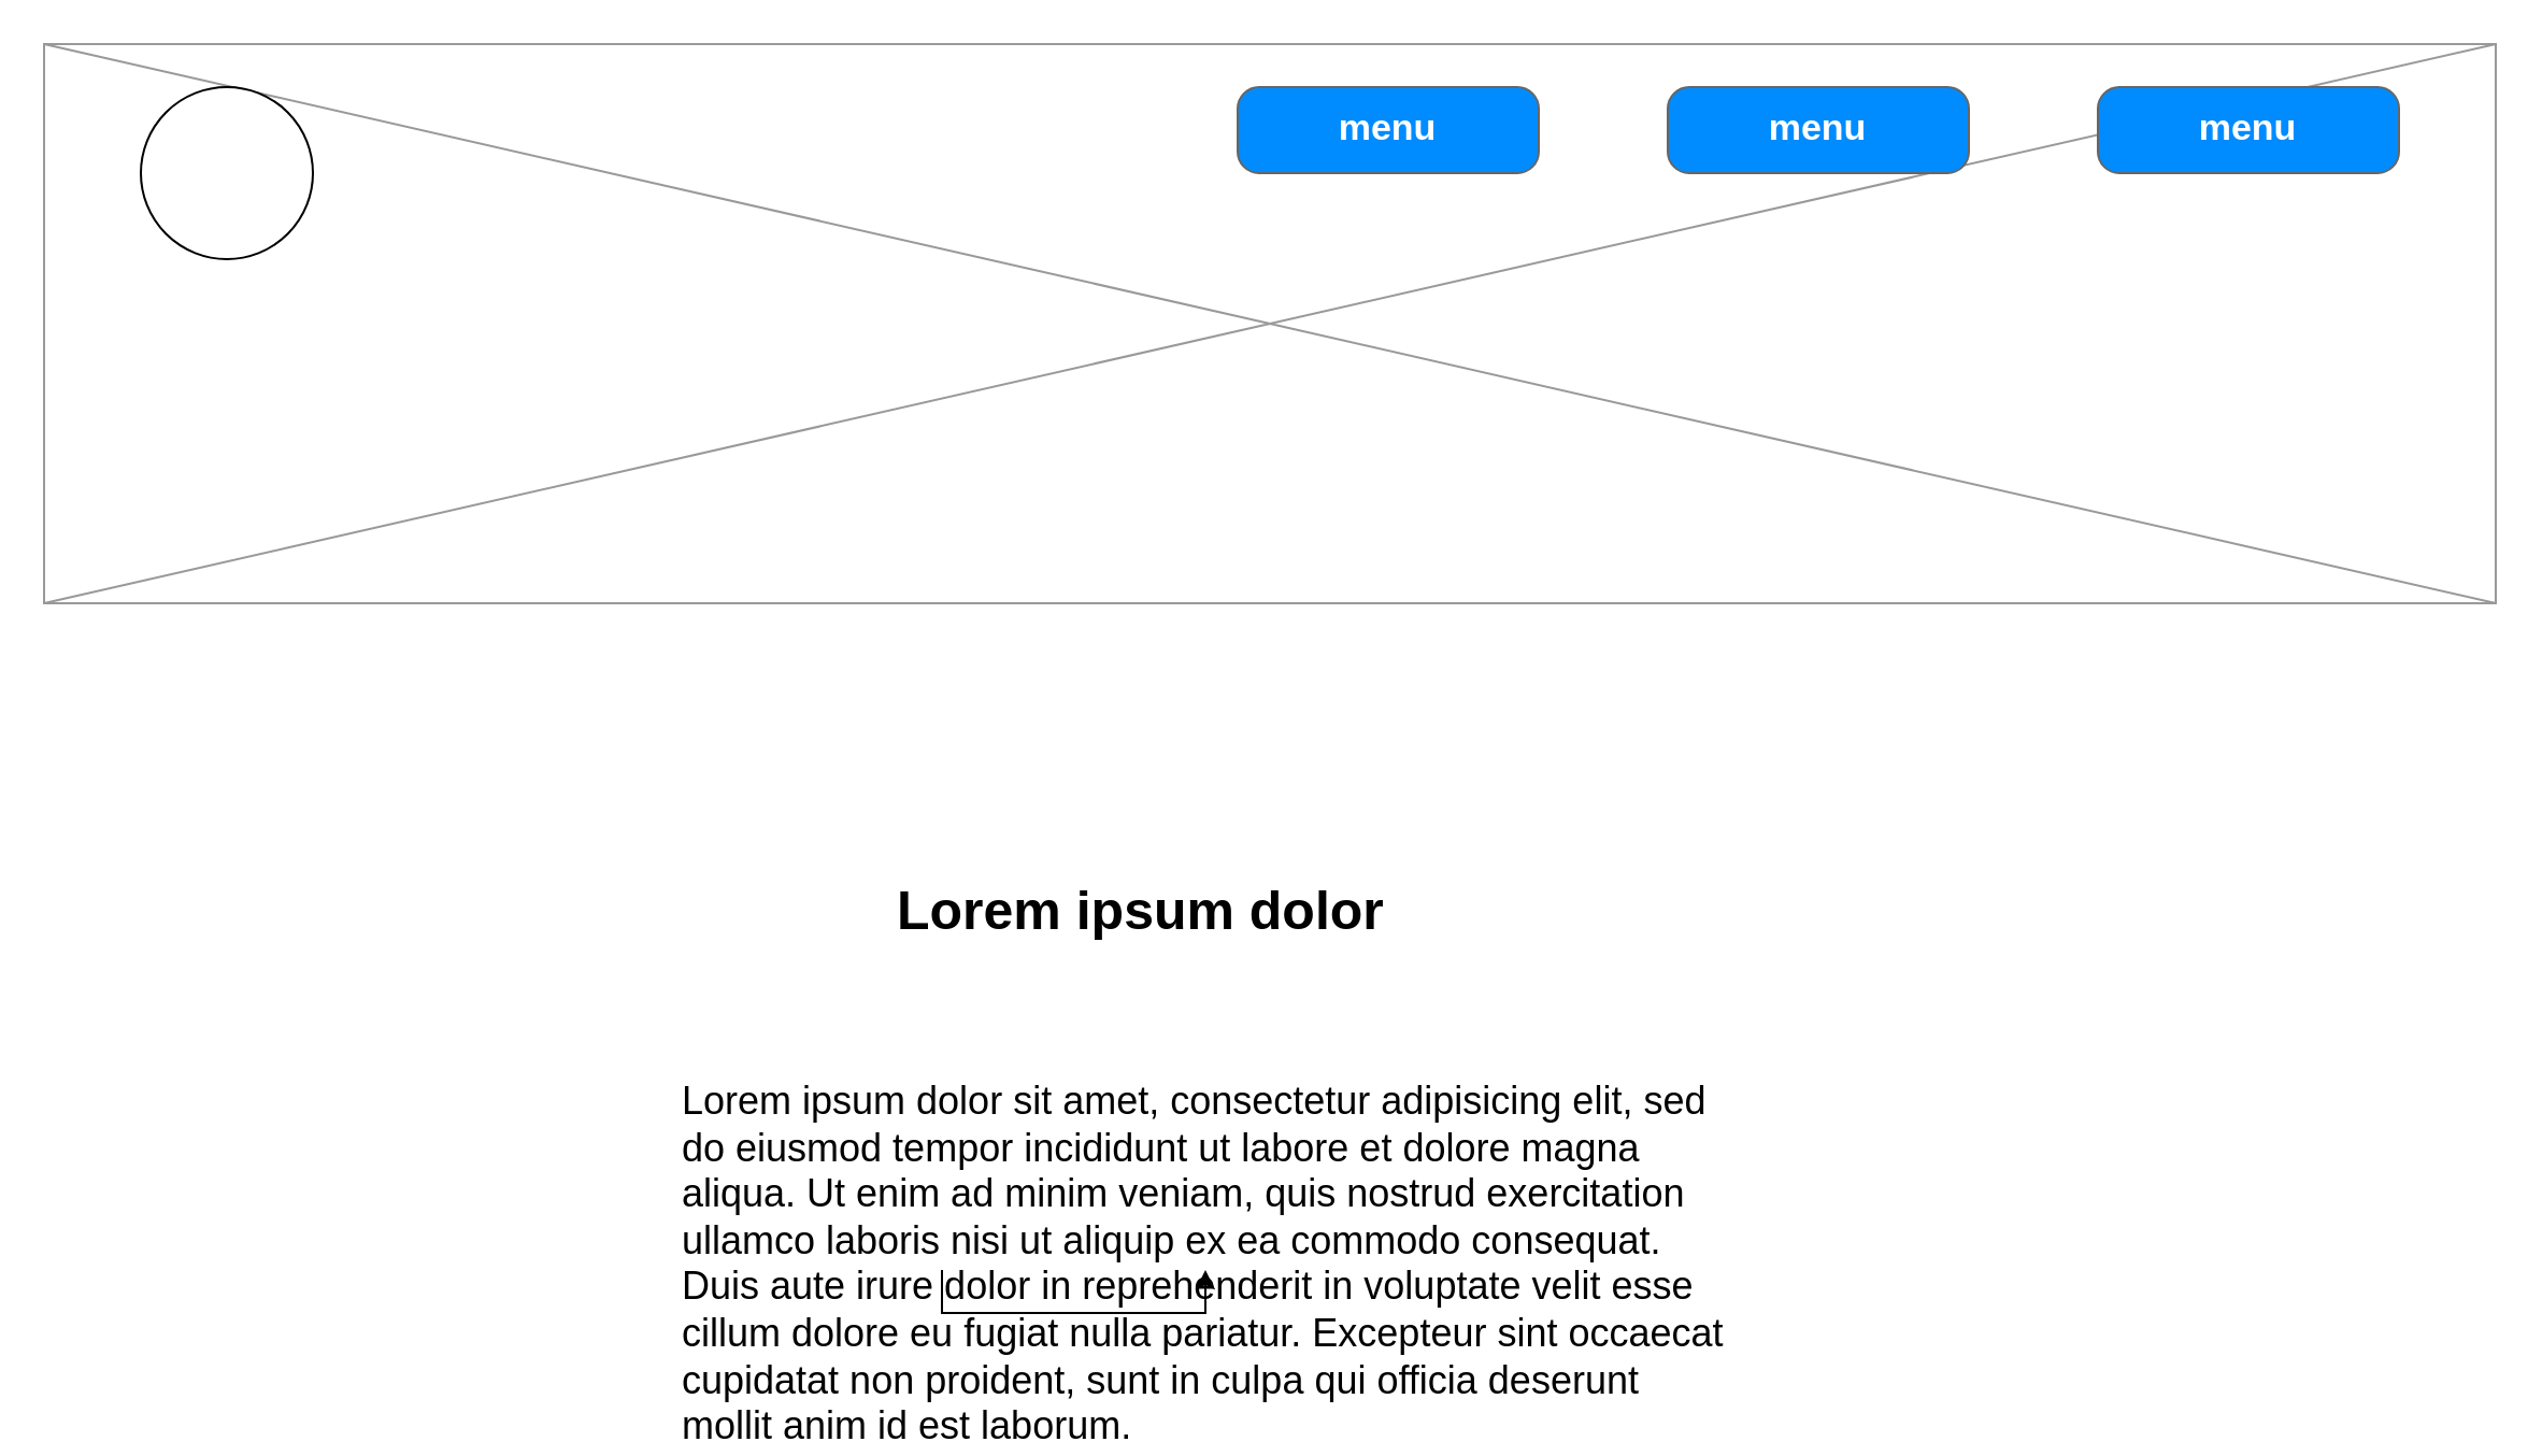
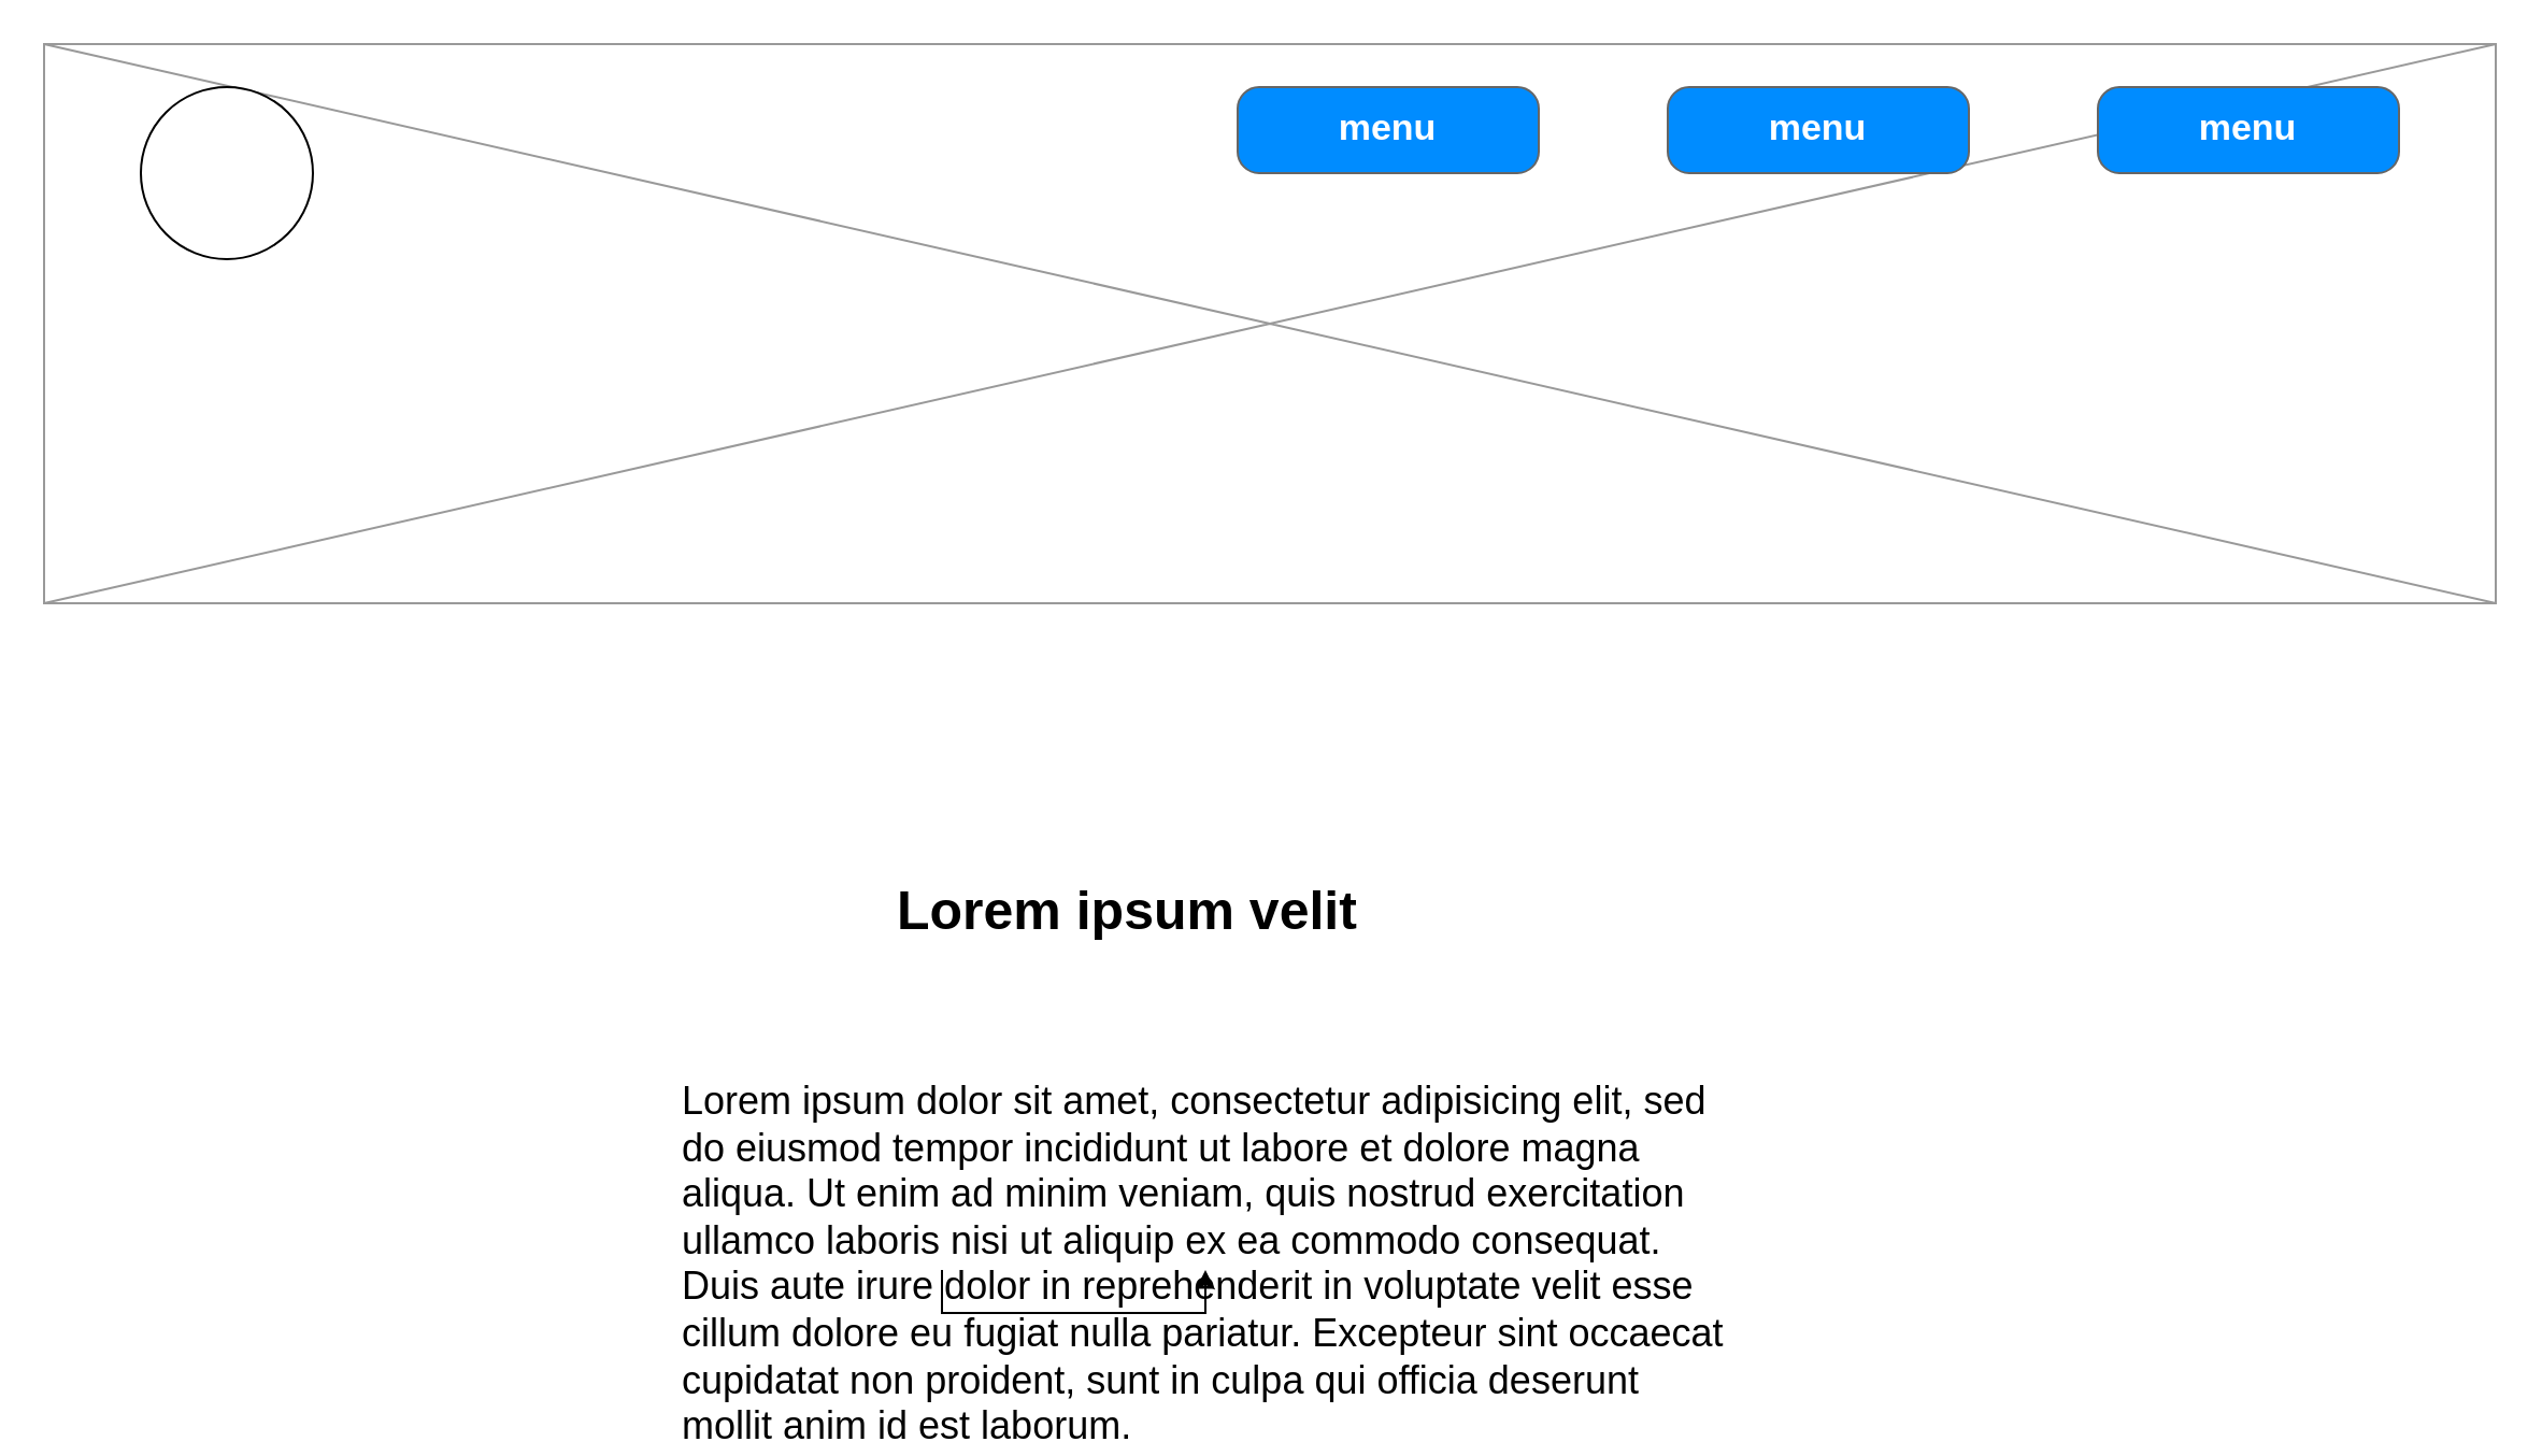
  <mxCell id="0" />
  <mxCell id="1" parent="0" />
  <mxCell id="2" value="" style="verticalLabelPosition=bottom;shadow=0;dashed=0;align=center;html=1;verticalAlign=top;strokeWidth=1;shape=mxgraph.mockup.graphics.simpleIcon;strokeColor=#999999;direction=west;" parent="1" vertex="1"><mxGeometry x="20" y="20" width="1140" height="260" as="geometry" /></mxCell>
  <mxCell id="3" value="Lorem ipsum dolor sit amet, consectetur adipisicing elit, sed do eiusmod tempor incididunt ut labore et dolore magna aliqua. Ut enim ad minim veniam, quis nostrud exercitation ullamco laboris nisi ut aliquip ex ea commodo consequat. Duis aute irure dolor in reprehenderit in voluptate velit esse cillum dolore eu fugiat nulla pariatur. Excepteur sint occaecat cupidatat non proident, sunt in culpa qui officia deserunt mollit anim id est laborum." style="text;spacingTop=-5;whiteSpace=wrap;html=1;align=left;fontSize=18;fontFamily=Helvetica;fillColor=none;strokeColor=none;" parent="1" vertex="1"><mxGeometry x="315" y="500" width="490" height="90" as="geometry" /></mxCell>
- <mxCell id="4" value="Lorem ipsum dolor&amp;nbsp;" style="text;spacingTop=-5;whiteSpace=wrap;html=1;align=left;fontSize=25;fontFamily=Helvetica;fillColor=none;strokeColor=none;fontStyle=1;verticalAlign=middle;" parent="1" vertex="1"><mxGeometry x="415" y="399" width="240" height="50" as="geometry" /></mxCell>
+ <mxCell id="4" value="Lorem ipsum velit&amp;nbsp;" style="text;spacingTop=-5;whiteSpace=wrap;html=1;align=left;fontSize=25;fontFamily=Helvetica;fillColor=none;strokeColor=none;fontStyle=1;verticalAlign=middle;" parent="1" vertex="1"><mxGeometry x="415" y="399" width="240" height="50" as="geometry" /></mxCell>
  <mxCell id="5" value="menu" style="strokeWidth=1;shadow=0;dashed=0;align=center;html=1;shape=mxgraph.mockup.buttons.button;strokeColor=#666666;fontColor=#ffffff;mainText=;buttonStyle=round;fontSize=17;fontStyle=1;fillColor=#008cff;whiteSpace=wrap;" parent="1" vertex="1"><mxGeometry x="975" y="40" width="140" height="40" as="geometry" /></mxCell>
  <mxCell id="6" value="" style="ellipse;whiteSpace=wrap;html=1;aspect=fixed;" vertex="1" parent="1"><mxGeometry x="65" y="40" width="80" height="80" as="geometry" /></mxCell>
  <mxCell id="7" value="" style="rounded=0;whiteSpace=wrap;html=1;" vertex="1" parent="1"><mxGeometry x="605" y="40" width="80" height="30" as="geometry" /></mxCell>
  <mxCell id="8" value="" style="rounded=0;whiteSpace=wrap;html=1;" vertex="1" parent="1"><mxGeometry x="815" y="40" width="80" height="30" as="geometry" /></mxCell>
  <mxCell id="9" style="edgeStyle=orthogonalEdgeStyle;rounded=0;orthogonalLoop=1;jettySize=auto;html=1;exitX=0.25;exitY=1;exitDx=0;exitDy=0;" edge="1" parent="1" source="3" target="3"><mxGeometry relative="1" as="geometry" /></mxCell>
  <mxCell id="10" value="menu" style="strokeWidth=1;shadow=0;dashed=0;align=center;html=1;shape=mxgraph.mockup.buttons.button;strokeColor=#666666;fontColor=#ffffff;mainText=;buttonStyle=round;fontSize=17;fontStyle=1;fillColor=#008cff;whiteSpace=wrap;" vertex="1" parent="1"><mxGeometry x="575" y="40" width="140" height="40" as="geometry" /></mxCell>
  <mxCell id="11" value="menu" style="strokeWidth=1;shadow=0;dashed=0;align=center;html=1;shape=mxgraph.mockup.buttons.button;strokeColor=#666666;fontColor=#ffffff;mainText=;buttonStyle=round;fontSize=17;fontStyle=1;fillColor=#008cff;whiteSpace=wrap;" vertex="1" parent="1"><mxGeometry x="775" y="40" width="140" height="40" as="geometry" /></mxCell>
